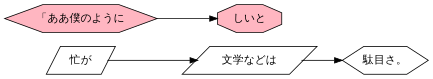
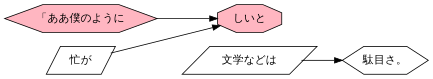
  digraph {
    fontname=Montserrat
    rankdir=LR
    node [fillcolor=white fontname=Montserrat shape=hexagon style=filled]
    edge [fontname=Montserrat]
    n1 [fillcolor=lightpink label="「ああ僕のように"]
    n2 [fillcolor=lightpink label="しいと" shape=octagon]
    n3 [label="忙が" shape=parallelogram]
    n4 [label="駄目さ。"]
    n5 [label="文学などは" shape=parallelogram]
    n1 -> n2
-   n3 -> n5
+   n3 -> n2
    n5 -> n4
  }
